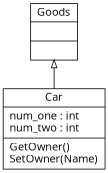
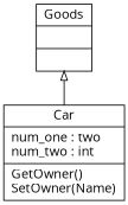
  digraph {
    rankdir=BT
    fontname="Open Sans"
    node [shape=record fontname="Open Sans"]
-   n1 [label="{Car|num_one : int\lnum_two : int\l|GetOwner()\lSetOwner(Name)\l}"]
+   n1 [label="{Car|num_one : two\lnum_two : int\l|GetOwner()\lSetOwner(Name)\l}"]
    n2 [label="{Goods|\l|}"]
    n1 -> n2 [arrowhead=empty arrowtail=none fontname="Open Sans"]
  }
